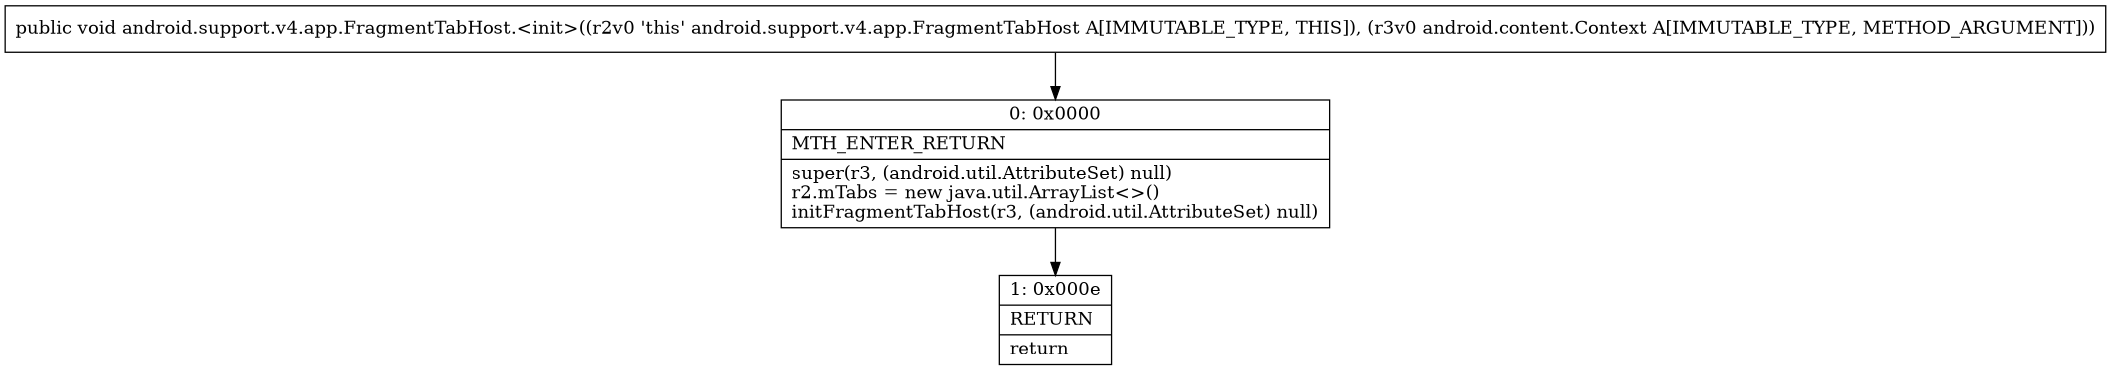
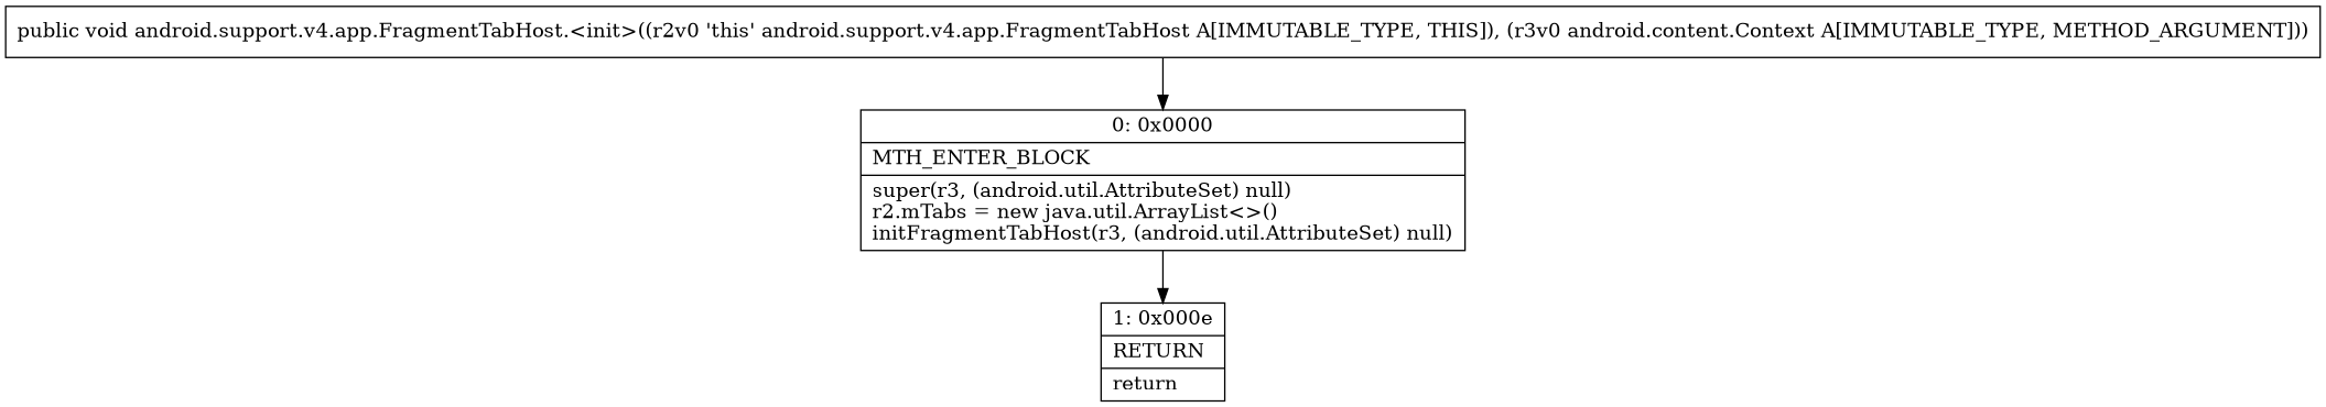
  digraph {
    node [shape=record]
-   n1 [label="{0\:\ 0x0000|MTH_ENTER_RETURN\l|super(r3, (android.util.AttributeSet) null)\lr2.mTabs = new java.util.ArrayList\<\>()\linitFragmentTabHost(r3, (android.util.AttributeSet) null)\l}"]
+   n1 [label="{0\:\ 0x0000|MTH_ENTER_BLOCK\l|super(r3, (android.util.AttributeSet) null)\lr2.mTabs = new java.util.ArrayList\<\>()\linitFragmentTabHost(r3, (android.util.AttributeSet) null)\l}"]
    n2 [label="{1\:\ 0x000e|RETURN\l|return\l}"]
    n3 [label="{public void android.support.v4.app.FragmentTabHost.\<init\>((r2v0 'this' android.support.v4.app.FragmentTabHost A[IMMUTABLE_TYPE, THIS]), (r3v0 android.content.Context A[IMMUTABLE_TYPE, METHOD_ARGUMENT])) }"]
    n1 -> n2
    n3 -> n1
  }
